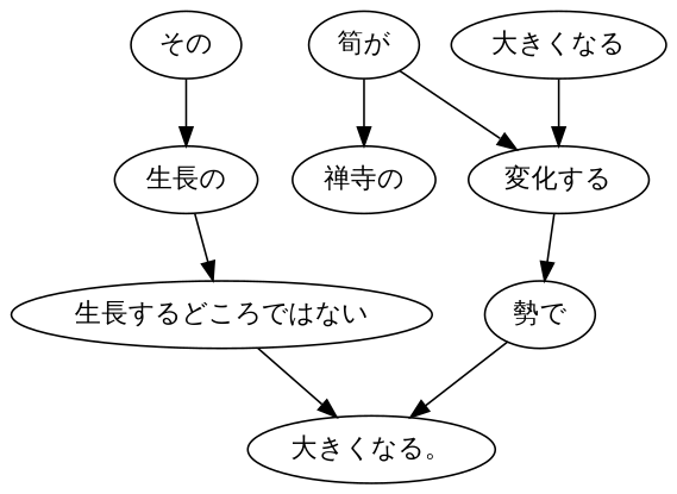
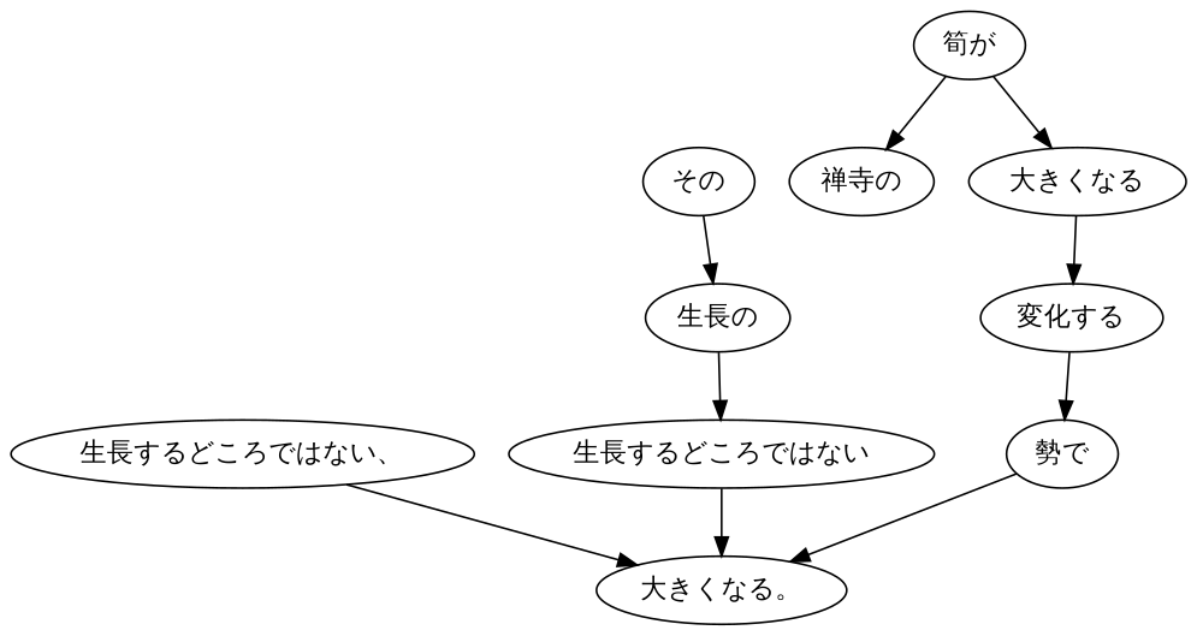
  digraph {
    fontname="DejaVu Sans"
    node [fontname="DejaVu Sans"]
    edge [fontname="DejaVu Sans"]
+   n1 [label="生長するどころではない、"]
    n2 [label="大きくなる。"]
    n3 [label="その"]
    n4 [label="生長の"]
    n5 [label="生長するどころではない"]
    n6 [label="禅寺の"]
    n7 [label="筍が"]
    n8 [label="変化する"]
    n9 [label="勢で"]
    n10 [label="大きくなる"]
+   n1 -> n2
    n3 -> n4
    n4 -> n5
    n5 -> n2
    n7 -> n6
-   n7 -> n8
+   n7 -> n10
    n8 -> n9
    n9 -> n2
    n10 -> n8
  }
